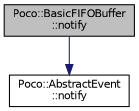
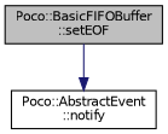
  digraph {
    rankdir=TB
    node [color=black fontname=Helvetica fontsize=10 shape=record style=filled]
-   n1 [fillcolor=grey75 fontcolor=black height=0.2 label="Poco::BasicFIFOBuffer\l::notify" width=0.4]
+   n1 [fillcolor=grey75 fontcolor=black height=0.2 label="Poco::BasicFIFOBuffer\l::setEOF" width=0.4]
    n2 [fillcolor=white height=0.2 label="Poco::AbstractEvent\l::notify" width=0.4]
    n1 -> n2 [color=midnightblue fontname=Helvetica fontsize=10 labelfontname=Helvetica labelfontsize=10 style=solid]
  }
